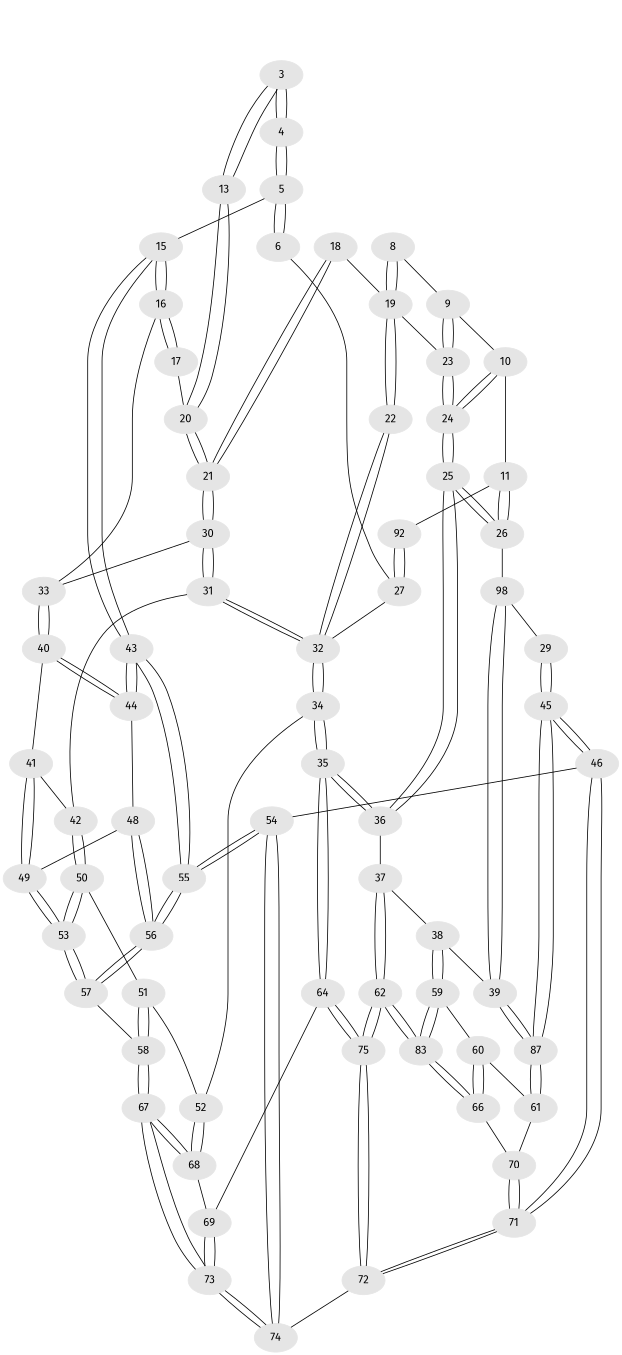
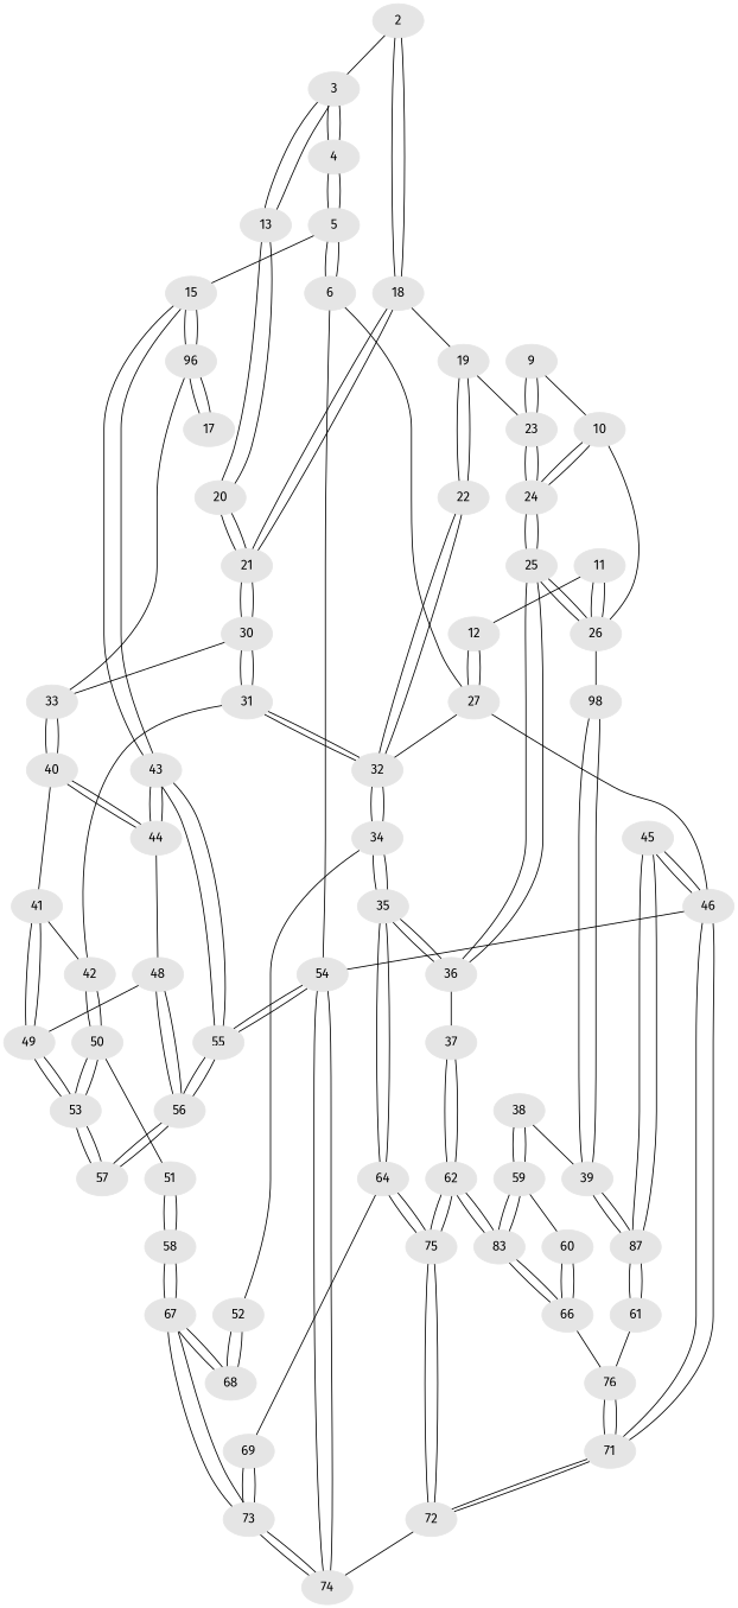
  graph {
    fontname="Fira Sans"
    node [color=gray90 fontname="Fira Sans" style=filled]
    edge [fontname="Fira Sans"]
+   2
    3
    18
-   8
    9
    19
    4
    13
    21
    5
    20
    6
    15
    27
    54
-   16
+   16 [label=96]
    43
    32
    46
    55
    74
-   12 [label=92]
+   12
    10
    23
    22
    11
    24
    26
    25
    n30 [label=98]
    17
    33
    44
    40
    30
    31
    34
    36
    37
-   29
    39
    45
    71
    n44 [label=87]
    42
    50
    35
    52
    41
    64
    68
    n52 [label=75]
    69
    38
    62
    59
    n57 [label=83]
    60
    61
    49
    48
    53
    51
    56
    72
-   70
+   70 [label=76]
    57
    58
    67
    73
    66
+   2 -- 3
+   2 -- 18
+   2 -- 18
    3 -- 4
    3 -- 4
    3 -- 13
    3 -- 13
    18 -- 19
    18 -- 21
    18 -- 21
-   8 -- 9
-   8 -- 19
-   8 -- 19
    9 -- 10
    9 -- 23
    9 -- 23
    19 -- 23
    19 -- 22
    19 -- 22
    4 -- 5
    4 -- 5
    13 -- 20
    13 -- 20
    21 -- 30
    21 -- 30
    5 -- 6
    5 -- 6
    5 -- 15
    20 -- 21
    20 -- 21
    6 -- 27
+   6 -- 54
    15 -- 16
    15 -- 16
    15 -- 43
    15 -- 43
    27 -- 32
+   27 -- 46
    54 -- 55
    54 -- 55
    54 -- 74
    54 -- 74
    16 -- 17
    16 -- 17
    16 -- 33
    43 -- 55
    43 -- 55
    43 -- 44
    43 -- 44
    32 -- 34
    32 -- 34
    46 -- 54
    46 -- 71
    46 -- 71
    55 -- 56
    55 -- 56
    12 -- 27
    12 -- 27
-   10 -- 11
+   10 -- 26
    10 -- 24
    10 -- 24
    23 -- 24
    23 -- 24
    22 -- 32
    22 -- 32
    11 -- 12
    11 -- 26
    11 -- 26
    24 -- 25
    24 -- 25
    26 -- n30
    25 -- 26
    25 -- 26
    25 -- 36
    25 -- 36
-   n30 -- 29
    n30 -- 39
    n30 -- 39
-   17 -- 20
    33 -- 40
    33 -- 40
    44 -- 48
    40 -- 44
    40 -- 44
    40 -- 41
    30 -- 33
    30 -- 31
    30 -- 31
    31 -- 32
    31 -- 32
    31 -- 42
    34 -- 35
    34 -- 35
    34 -- 52
    36 -- 37
-   37 -- 38
    37 -- 62
    37 -- 62
-   29 -- 45
-   29 -- 45
    39 -- n44
    39 -- n44
    45 -- 46
    45 -- 46
    45 -- n44
    45 -- n44
    71 -- 72
    71 -- 72
    n44 -- 61
    n44 -- 61
    42 -- 50
    42 -- 50
    50 -- 53
    50 -- 53
    50 -- 51
    35 -- 36
    35 -- 36
    35 -- 64
    35 -- 64
    52 -- 68
    52 -- 68
    41 -- 42
    41 -- 49
    41 -- 49
    64 -- n52
    64 -- n52
    64 -- 69
-   68 -- 69
    n52 -- 72
    n52 -- 72
    69 -- 73
    69 -- 73
    38 -- 39
    38 -- 59
    38 -- 59
    62 -- n52
    62 -- n52
    62 -- n57
    62 -- n57
    59 -- n57
    59 -- n57
    59 -- 60
    n57 -- 66
    n57 -- 66
-   60 -- 61
    60 -- 66
    60 -- 66
    61 -- 70
    49 -- 53
    49 -- 53
    48 -- 49
    48 -- 56
    48 -- 56
    53 -- 57
    53 -- 57
-   51 -- 52
    51 -- 58
    51 -- 58
    56 -- 57
    56 -- 57
    72 -- 74
    70 -- 71
    70 -- 71
-   57 -- 58
    58 -- 67
    58 -- 67
    67 -- 68
    67 -- 68
    67 -- 73
    67 -- 73
    73 -- 74
    73 -- 74
    66 -- 70
  }
